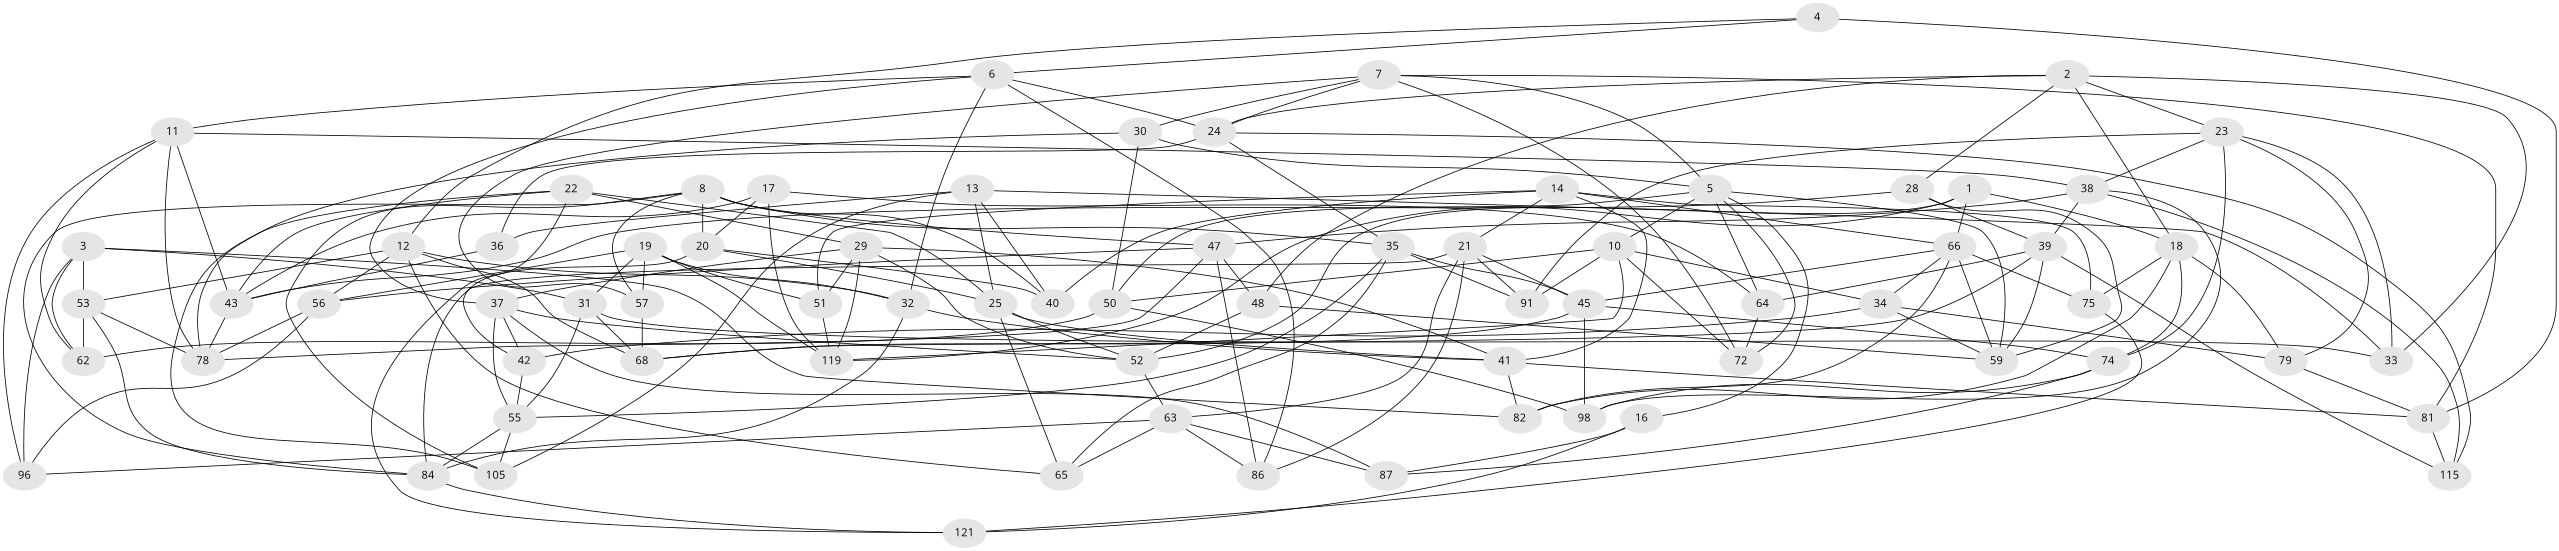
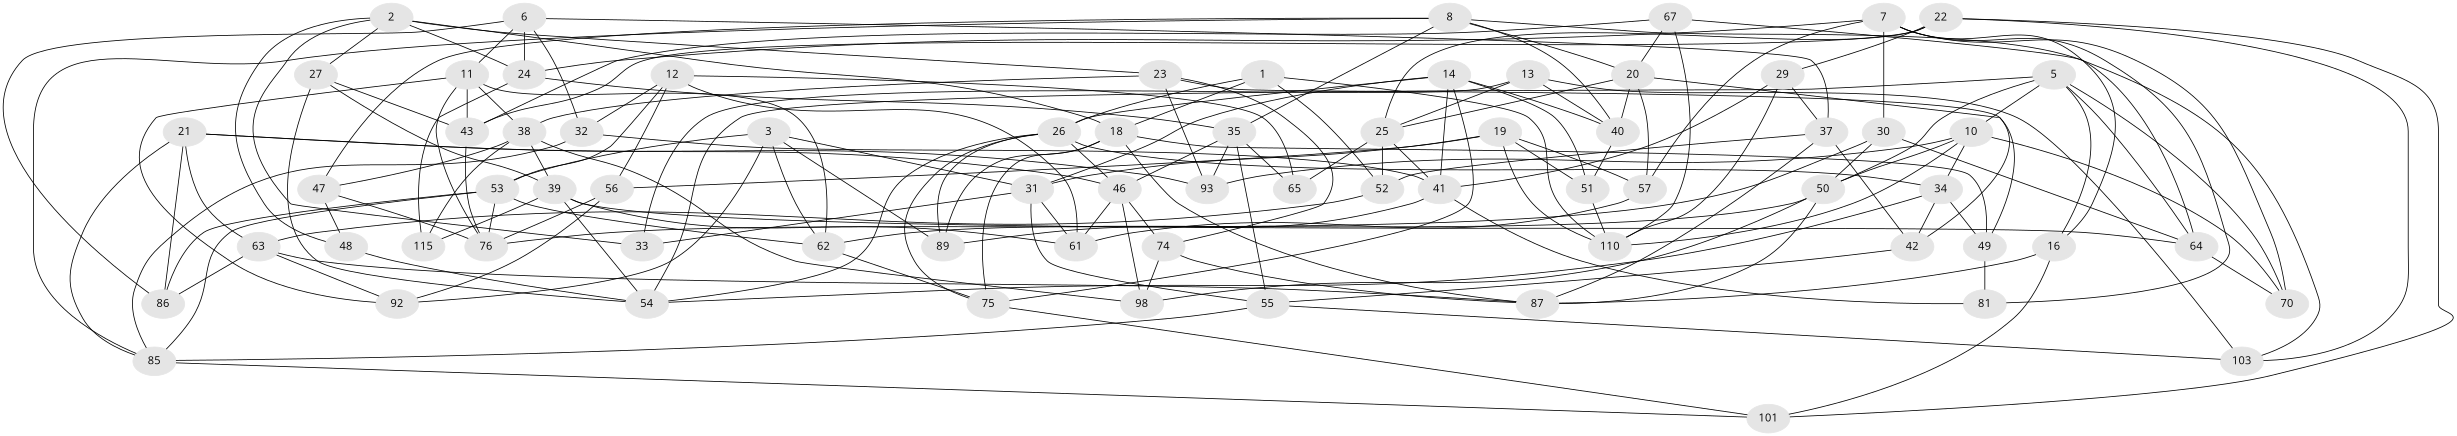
  graph {
    fontname="Open Sans"
    node [color=gray90 fontname="Open Sans" style=filled]
    edge [fontname="Open Sans"]
    18 [super="+84"]
-   82
+   82 [label=89]
    75 [super="+119"]
    87 [super="+90"]
-   49 [label=79]
+   49
    1
-   26 [super="+88" label=66]
+   26 [super="+88"]
    52 [super="+80"]
-   110 [super="+111" label=119]
+   110 [super="+111"]
    34 [super="+89"]
-   46 [super="+108" label=45]
+   46 [super="+108"]
    63 [super="+74"]
    2 [super="+117"]
    23 [super="+68"]
    24 [super="+58"]
-   28
+   28 [label=27]
    33
    48
-   93 [label=91]
+   93
    38 [super="+106"]
    n21 [label=74]
    35 [super="+113"]
-   36
    115
-   59 [super="+79"]
+   59 [super="+79" label=54]
    43 [super="+102"]
    39 [super="+91"]
    3 [super="+99"]
    31
    53 [super="+109"]
    62 [super="+66"]
-   92 [label=96]
-   61 [super="+96" label=68]
+   92
+   61 [super="+96"]
    55 [super="+95"]
-   85 [super="+97" label=84]
-   76 [super="+78" label=78]
+   85 [super="+97"]
+   76 [super="+78"]
    6 [super="+9"]
    11 [super="+15"]
    32
    37 [super="+114"]
    86
-   4
    12 [super="+70"]
    81 [super="+112"]
    56 [super="+73"]
    65
    5 [super="+69"]
    10 [super="+103"]
    16
    50 [super="+54"]
    64 [super="+94"]
-   72
-   101 [label=121]
+   72 [label=70]
+   101
    98
    41 [super="+44"]
    42
    7 [super="+104"]
    30
    57
    8 [super="+116"]
    20 [super="+107"]
    40
    47 [super="+100"]
-   105
+   105 [label=103]
    25 [super="+118"]
    22 [super="+60"]
    29 [super="+71"]
    13 [super="+45"]
    14 [super="+83"]
    21 [super="+27"]
    51
-   17
+   17 [label=67]
    19 [super="+67"]
    18 -- 82
    18 -- 75
-   18 -- n21
+   18 -- 87
    18 -- 49
    75 -- 101
    49 -- 81
    1 -- 18
    1 -- 26
    1 -- 52
    1 -- 110
    26 -- 82
    26 -- 75
    26 -- 34
    26 -- 46
    52 -- 63
    34 -- 49
    34 -- 59
    34 -- 42
    46 -- n21
    46 -- 61
    46 -- 98
    63 -- 87
    63 -- 92
    63 -- 86
-   63 -- 65
    2 -- 18
    2 -- 23
    2 -- 24
    2 -- 28
    2 -- 33
    2 -- 48
    23 -- 49
-   23 -- 33
    23 -- 93
    23 -- 38
    23 -- n21
    24 -- 35
-   24 -- 36
    24 -- 115
    28 -- 59
    28 -- 43
    28 -- 39
-   48 -- 52
    48 -- 59
    38 -- 115
    38 -- 39
    38 -- 98
    38 -- 47
    n21 -- 87
    n21 -- 98
    35 -- 46
    35 -- 93
    35 -- 55
    35 -- 65
-   36 -- 43
    59 -- 26
    43 -- 76
    39 -- 115
    39 -- 59
    39 -- 61
    39 -- 64
    3 -- 82
    3 -- 31
    3 -- 53 [weight=2]
    3 -- 62
    3 -- 92
    31 -- 33
    31 -- 61
    31 -- 55
    53 -- 62
    53 -- 85
    53 -- 76
+   62 -- 75
    55 -- 85
    55 -- 105
    85 -- 101
    6 -- 24
    6 -- 11
    6 -- 32
    6 -- 37
    6 -- 86
    11 -- 38
    11 -- 43
    11 -- 62
    11 -- 92
    11 -- 76
    32 -- 85
    32 -- 41
    37 -- 87
    37 -- 52
-   37 -- 55
    37 -- 42
-   4 -- 6
-   4 -- 12
-   4 -- 81 [weight=2]
    12 -- 53
    12 -- 61
    12 -- 32
    12 -- 56
    12 -- 65
-   81 -- 115
    56 -- 92
    56 -- 76
    5 -- 59
    5 -- 10
    5 -- 16
    5 -- 50
    5 -- 64
    5 -- 72
    10 -- 110
    10 -- 34
    10 -- 93
    10 -- 50
    10 -- 72
    16 -- 87
    16 -- 101
+   50 -- 87
    50 -- 62
    50 -- 98
    64 -- 72
    41 -- 82
    41 -- 81
    42 -- 55
    7 -- 24
    7 -- 81
-   7 -- 5
+   7 -- 16
    7 -- 72
    7 -- 30
    7 -- 57
    30 -- 76
    30 -- 50
-   30 -- 5
+   30 -- 64
    57 -- 61
    8 -- 35
    8 -- 85
    8 -- 20
    8 -- 40
    8 -- 47
    8 -- 105
    20 -- 42
-   8 -- 57
+   20 -- 57
    20 -- 40
    20 -- 25
    47 -- 48
    47 -- 76
-   47 -- 86
-   47 -- 56
+   53 -- 86
    25 -- 52
    25 -- 65
    25 -- 41
    22 -- 43
    22 -- 101
    22 -- 105
    22 -- 25
    22 -- 29
-   29 -- 52
    29 -- 110
    29 -- 37
    29 -- 41
-   29 -- 51
+   40 -- 51
    13 -- 33
-   13 -- 36 [weight=2]
    13 -- 40
    13 -- 105
    13 -- 25
    14 -- 75
    14 -- 26
    14 -- 41
    14 -- 40
-   14 -- 21
+   14 -- 31
    14 -- 51
    21 -- 46
    21 -- 63
    21 -- 93
    21 -- 85
    21 -- 86
    51 -- 110
    17 -- 110
    17 -- 43
    17 -- 64
    17 -- 20
    19 -- 110
    19 -- 31
-   19 -- 32
    19 -- 56
    19 -- 57
    19 -- 51
  }
